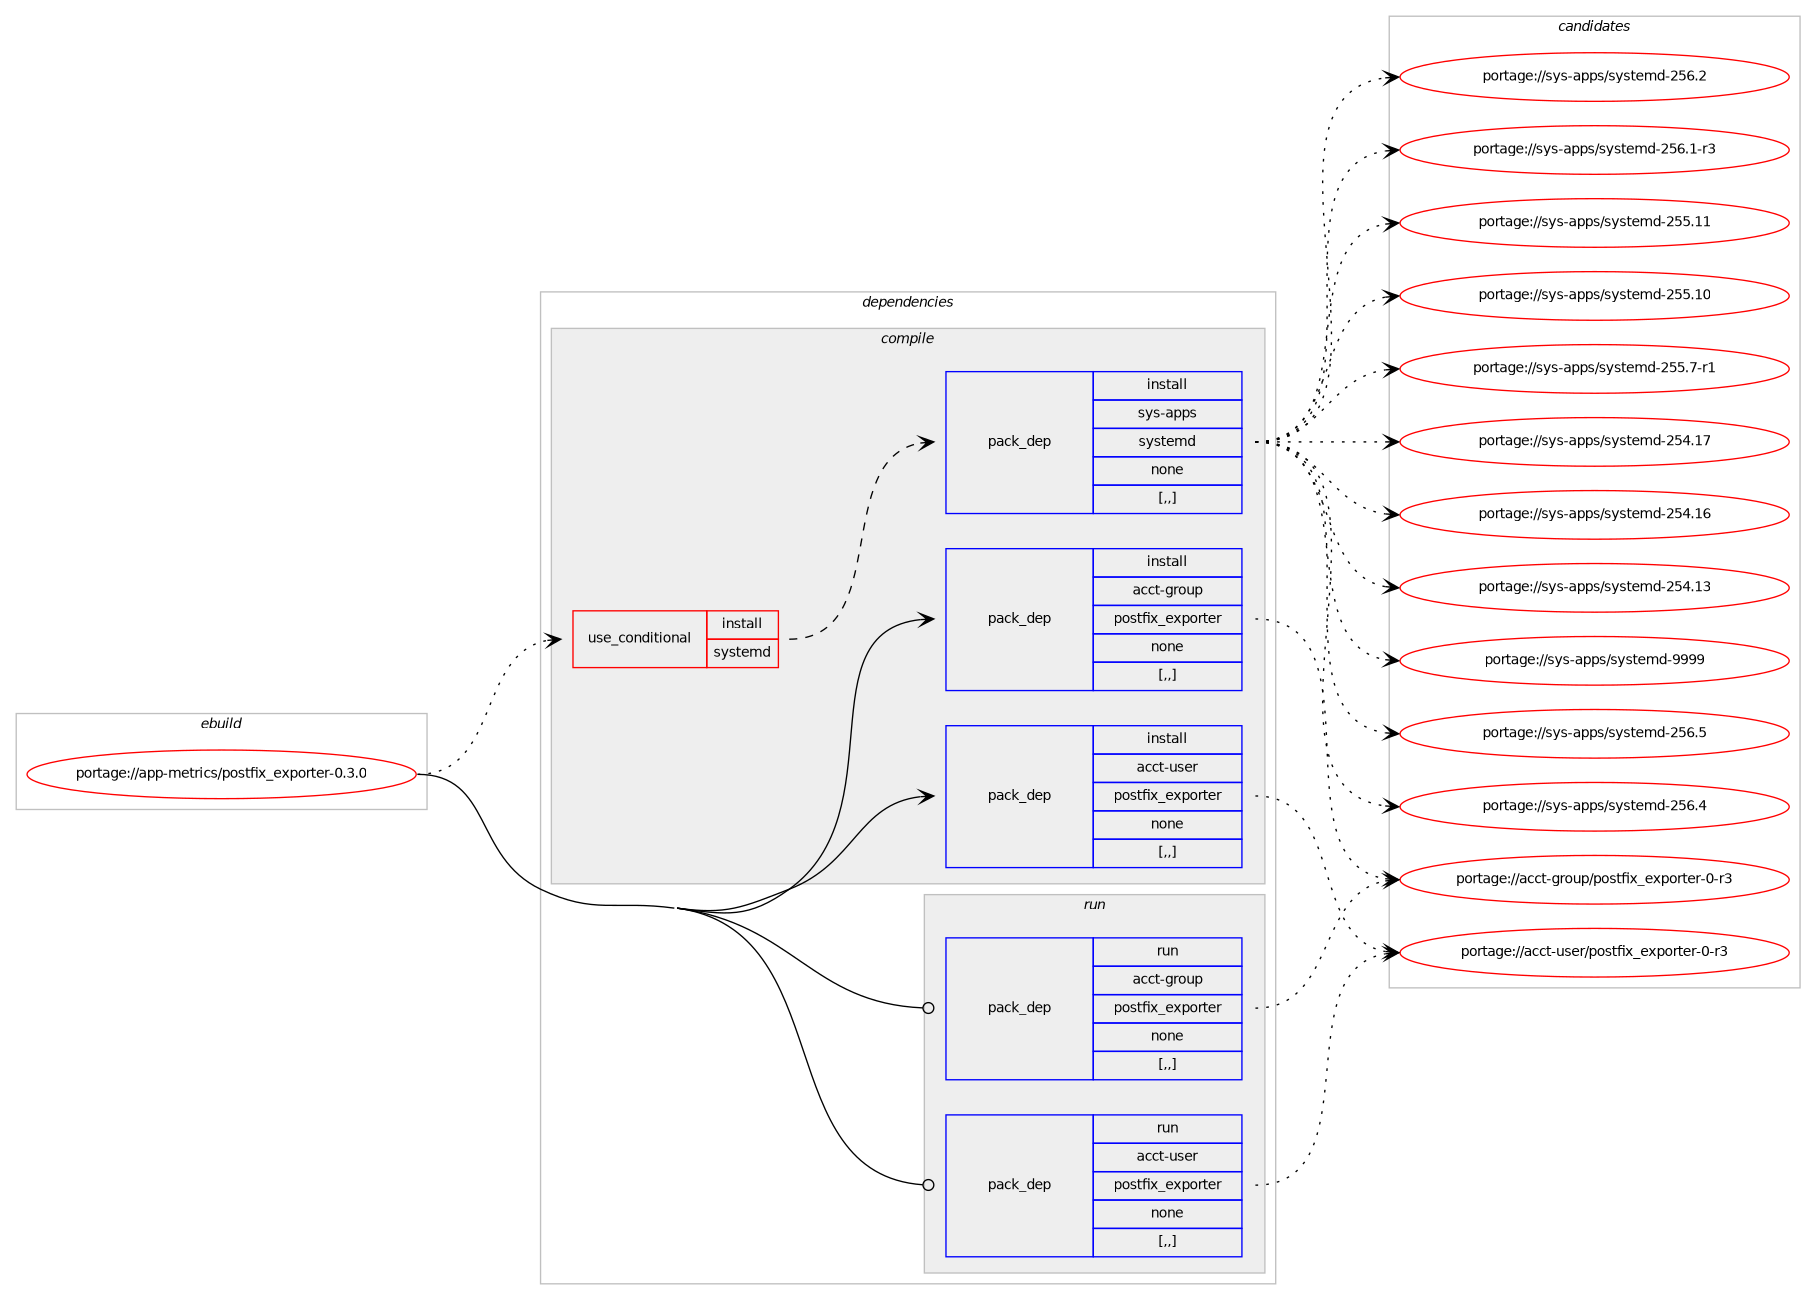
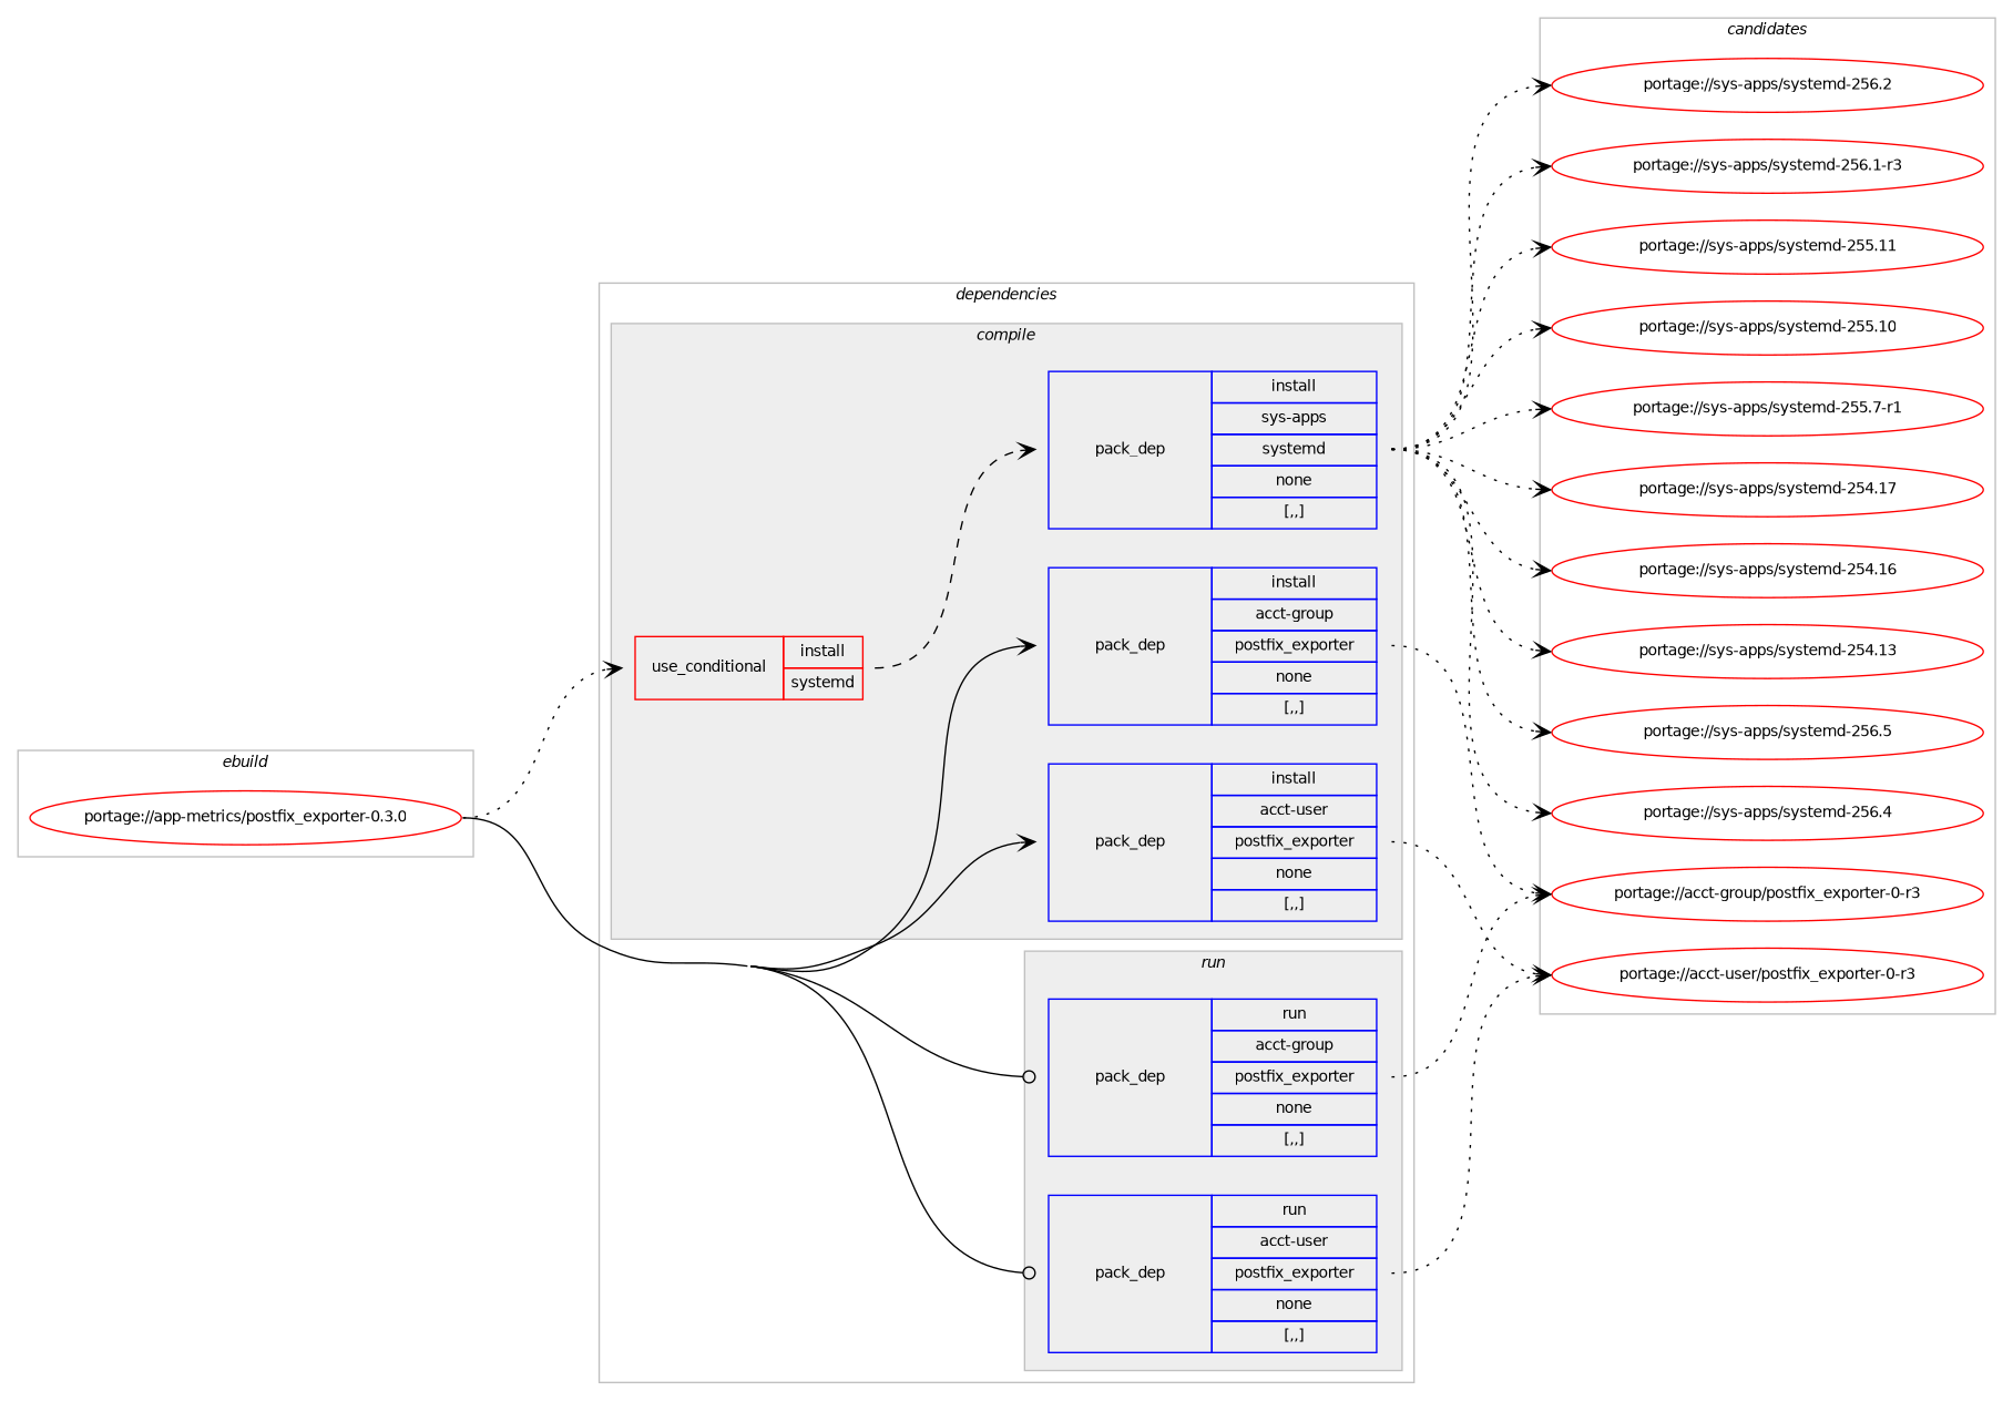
  digraph {
    compound=true
    concentrate=true
    fontname=Helvetica
    fontsize=10
    newrank=true
    rankdir=LR
    ranksep=1.5
    node [color=red fontname=Helvetica fontsize=10]
    edge [arrowhead=vee headport=w style=dotted tailport=e weight=100]
    n1 [label="portage://app-metrics/postfix_exporter-0.3.0" width=4]
    n2 [color=blue label=<<TABLE BORDER="0" CELLBORDER="1" CELLSPACING="0" CELLPADDING="4" WIDTH="220"><TR><TD ROWSPAN="6" CELLPADDING="30">pack_dep</TD></TR><TR><TD WIDTH="110">install</TD></TR><TR><TD>sys-apps</TD></TR><TR><TD>systemd</TD></TR><TR><TD>none</TD></TR><TR><TD>[,,]</TD></TR></TABLE>> shape=none]
    n3 [label=<<TABLE BORDER="0" CELLBORDER="1" CELLSPACING="0" CELLPADDING="4"><TR><TD ROWSPAN="3" CELLPADDING="10">use_conditional</TD></TR><TR><TD>install</TD></TR><TR><TD>systemd</TD></TR></TABLE>> shape=none]
    n4 [color=blue label=<<TABLE BORDER="0" CELLBORDER="1" CELLSPACING="0" CELLPADDING="4" WIDTH="220"><TR><TD ROWSPAN="6" CELLPADDING="30">pack_dep</TD></TR><TR><TD WIDTH="110">install</TD></TR><TR><TD>acct-group</TD></TR><TR><TD>postfix_exporter</TD></TR><TR><TD>none</TD></TR><TR><TD>[,,]</TD></TR></TABLE>> shape=none]
    n5 [color=blue label=<<TABLE BORDER="0" CELLBORDER="1" CELLSPACING="0" CELLPADDING="4" WIDTH="220"><TR><TD ROWSPAN="6" CELLPADDING="30">pack_dep</TD></TR><TR><TD WIDTH="110">install</TD></TR><TR><TD>acct-user</TD></TR><TR><TD>postfix_exporter</TD></TR><TR><TD>none</TD></TR><TR><TD>[,,]</TD></TR></TABLE>> shape=none]
    n6 [color=blue label=<<TABLE BORDER="0" CELLBORDER="1" CELLSPACING="0" CELLPADDING="4" WIDTH="220"><TR><TD ROWSPAN="6" CELLPADDING="30">pack_dep</TD></TR><TR><TD WIDTH="110">run</TD></TR><TR><TD>acct-group</TD></TR><TR><TD>postfix_exporter</TD></TR><TR><TD>none</TD></TR><TR><TD>[,,]</TD></TR></TABLE>> shape=none]
    n7 [color=blue label=<<TABLE BORDER="0" CELLBORDER="1" CELLSPACING="0" CELLPADDING="4" WIDTH="220"><TR><TD ROWSPAN="6" CELLPADDING="30">pack_dep</TD></TR><TR><TD WIDTH="110">run</TD></TR><TR><TD>acct-user</TD></TR><TR><TD>postfix_exporter</TD></TR><TR><TD>none</TD></TR><TR><TD>[,,]</TD></TR></TABLE>> shape=none]
-   n8 [label="portage://sys-apps/systemd-9999" width=4]
    n9 [label="portage://sys-apps/systemd-256.5" width=4]
    n10 [label="portage://sys-apps/systemd-256.4" width=4]
    n11 [label="portage://sys-apps/systemd-256.2" width=4]
    n12 [label="portage://sys-apps/systemd-256.1-r3" width=4]
    n13 [label="portage://sys-apps/systemd-255.11" width=4]
    n14 [label="portage://sys-apps/systemd-255.10" width=4]
    n15 [label="portage://sys-apps/systemd-255.7-r1" width=4]
    n16 [label="portage://sys-apps/systemd-254.17" width=4]
    n17 [label="portage://sys-apps/systemd-254.16" width=4]
    n18 [label="portage://sys-apps/systemd-254.13" width=4]
    n19 [label="portage://acct-group/postfix_exporter-0-r3" width=4]
    n20 [label="portage://acct-user/postfix_exporter-0-r3" width=4]
    subgraph cluster_1 {
      color=gray
      label=<<i>ebuild</i>>
      n1
    }
    subgraph cluster_2 {
      color=gray
      label=<<i>dependencies</i>>
      subgraph cluster_3 {
        color=gray
        fillcolor="#eeeeee"
        label=<<i>compile</i>>
        style=filled
        subgraph sub_4 {
          color=gray
          fillcolor="#eeeeee"
          label=<<i>compile</i>>
          style=filled
          n3
          subgraph sub_5 {
            color=gray
            fillcolor="#eeeeee"
            label=<<i>compile</i>>
            style=filled
            n2
          }
        }
        subgraph sub_6 {
          color=gray
          fillcolor="#eeeeee"
          label=<<i>compile</i>>
          style=filled
          n4
        }
        subgraph sub_7 {
          color=gray
          fillcolor="#eeeeee"
          label=<<i>compile</i>>
          style=filled
          n5
        }
      }
      subgraph cluster_8 {
        color=gray
        fillcolor="#eeeeee"
        label=<<i>compile and run</i>>
        style=filled
      }
      subgraph cluster_9 {
        color=gray
        fillcolor="#eeeeee"
        label=<<i>run</i>>
        style=filled
        subgraph sub_10 {
          color=gray
          fillcolor="#eeeeee"
          label=<<i>run</i>>
          style=filled
          n6
        }
        subgraph sub_11 {
          color=gray
          fillcolor="#eeeeee"
          label=<<i>run</i>>
          style=filled
          n7
        }
      }
    }
    subgraph cluster_12 {
      color=gray
      label=<<i>candidates</i>>
      rank=same
      subgraph sub_13 {
        color=black
        label=<<i>candidates</i>>
        nodesep=1
        rank=same
-       n8
        n9
        n10
        n11
        n12
        n13
        n14
        n15
        n16
        n17
        n18
      }
      subgraph sub_14 {
        color=black
        label=<<i>candidates</i>>
        nodesep=1
        rank=same
        n19
      }
      subgraph sub_15 {
        color=black
        label=<<i>candidates</i>>
        nodesep=1
        rank=same
        n20
      }
      subgraph sub_16 {
        color=black
        label=<<i>candidates</i>>
        nodesep=1
        rank=same
        n19
      }
      subgraph sub_17 {
        color=black
        label=<<i>candidates</i>>
        nodesep=1
        rank=same
        n20
      }
    }
    n1 -> n3 [weight=20]
    n1 -> n4 [style=solid weight=20]
    n1 -> n5 [style=solid weight=20]
    n1 -> n6 [arrowhead=odot style=solid weight=20]
    n1 -> n7 [arrowhead=odot style=solid weight=20]
-   n2 -> n8
    n2 -> n9
    n2 -> n10
    n2 -> n11
    n2 -> n12
    n2 -> n13
    n2 -> n14
    n2 -> n15
    n2 -> n16
    n2 -> n17
    n2 -> n18
    n3 -> n2 [style=dashed weight=20]
    n4 -> n19
    n5 -> n20
    n6 -> n19
    n7 -> n20
  }
